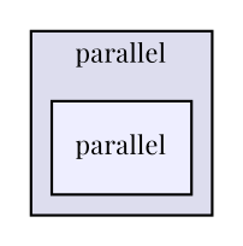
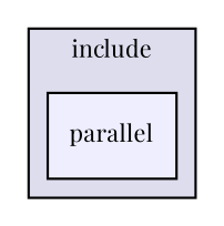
  digraph {
    compound=true
    fontname="Playfair Display"
    n1 [fillcolor="#eeeeff" fontname="Playfair Display" fontsize=10 label=parallel pencolor=black shape=box style=filled]
    subgraph cluster_1 {
      bgcolor="#ddddee"
      fontsize=10
-     label=parallel
+     label=include
      pencolor=black
      n1
    }
  }
